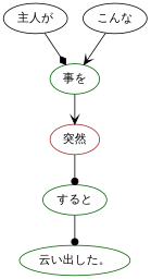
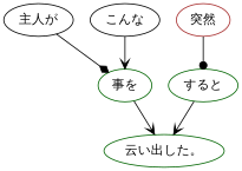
  digraph {
    fontname=Ubuntu
    node [color=darkgreen fontname=Ubuntu]
    edge [arrowhead=dot color=black fontname=Ubuntu]
    n1 [label="すると"]
    n2 [label="云い出した。"]
    n3 [color=black label="主人が"]
    n4 [label="事を"]
    n5 [color=brown label="突然"]
    n6 [color=black label="こんな"]
-   n1 -> n2
+   n1 -> n2 [arrowhead=vee]
    n3 -> n4 [arrowhead=diamond]
-   n4 -> n5 [arrowhead=vee]
+   n4 -> n2 [arrowhead=vee]
    n5 -> n1
    n6 -> n4 [arrowhead=vee]
  }
